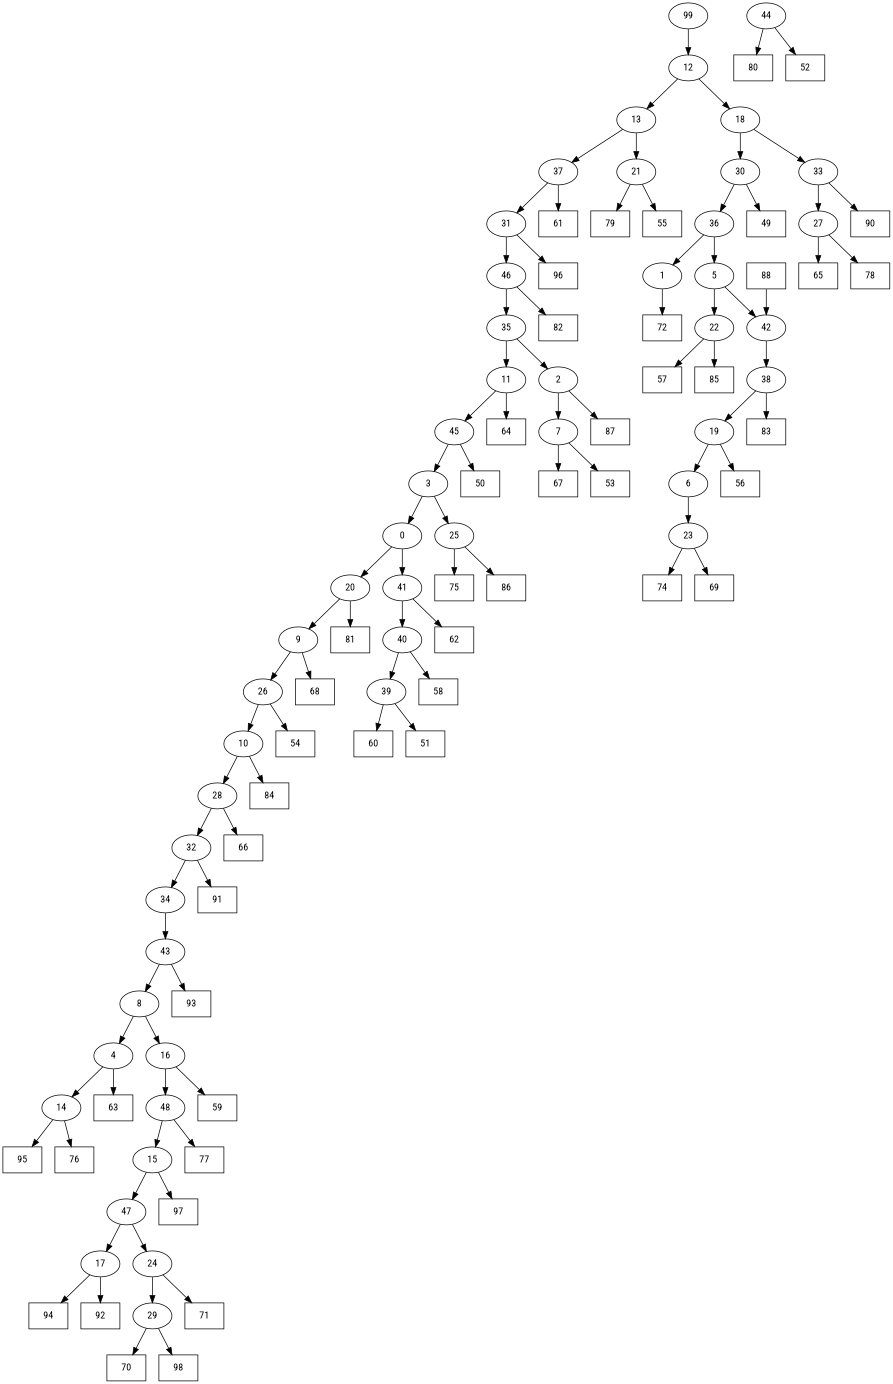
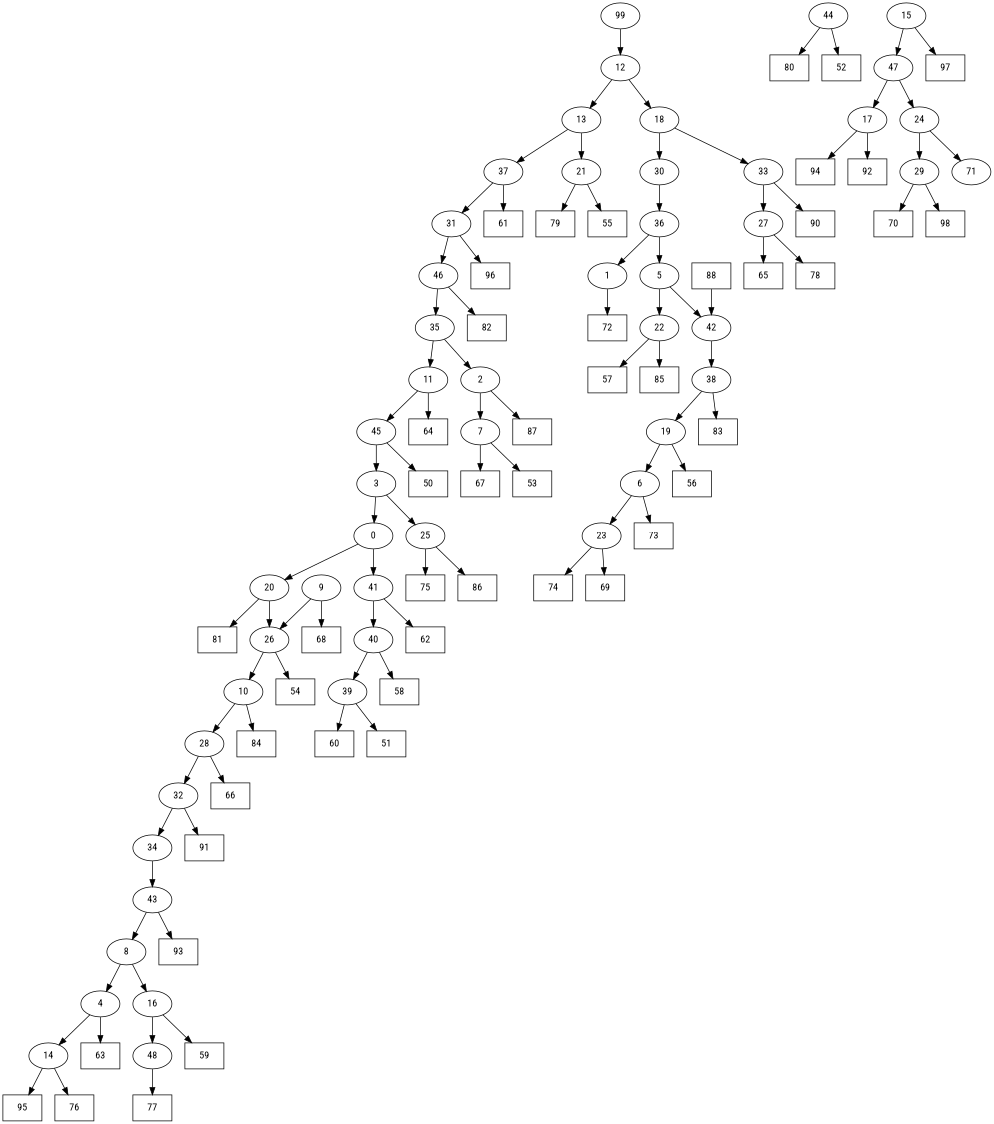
  digraph {
    fontname="Roboto Condensed"
    node [fontname="Roboto Condensed"]
    edge [fontname="Roboto Condensed"]
    n1 [label=0]
    n2 [label=20]
    n3 [label=41]
    n4 [label=9]
    n5 [label=81 shape=box]
    n6 [label=40]
    n7 [label=62 shape=box]
    n8 [label=1]
    n9 [label=72 shape=box]
    n10 [label=44]
    n11 [label=80 shape=box]
    n12 [label=52 shape=box]
    n13 [label=2]
    n14 [label=7]
    n15 [label=87 shape=box]
    n16 [label=67 shape=box]
    n17 [label=53 shape=box]
    n18 [label=3]
    n19 [label=25]
    n20 [label=75 shape=box]
    n21 [label=86 shape=box]
    n22 [label=4]
    n23 [label=14]
    n24 [label=63 shape=box]
    n25 [label=95 shape=box]
    n26 [label=76 shape=box]
    n27 [label=5]
    n28 [label=22]
    n29 [label=42]
    n30 [label=57 shape=box]
    n31 [label=85 shape=box]
    n32 [label=38]
    n33 [label=6]
    n34 [label=23]
+   n35 [label=73 shape=box]
    n36 [label=74 shape=box]
    n37 [label=69 shape=box]
    n38 [label=8]
    n39 [label=16]
    n40 [label=48]
    n41 [label=59 shape=box]
    n42 [label=26]
    n43 [label=68 shape=box]
    n44 [label=10]
    n45 [label=54 shape=box]
    n46 [label=28]
    n47 [label=84 shape=box]
    n48 [label=32]
    n49 [label=66 shape=box]
    n50 [label=11]
    n51 [label=45]
    n52 [label=64 shape=box]
    n53 [label=50 shape=box]
    n54 [label=12]
    n55 [label=13]
    n56 [label=18]
    n57 [label=21]
    n58 [label=37]
    n59 [label=30]
    n60 [label=33]
    n61 [label=79 shape=box]
    n62 [label=55 shape=box]
    n63 [label=31]
    n64 [label=61 shape=box]
    n65 [label=15]
    n66 [label=47]
    n67 [label=97 shape=box]
    n68 [label=17]
    n69 [label=24]
    n70 [label=77 shape=box]
    n71 [label=94 shape=box]
    n72 [label=92 shape=box]
    n73 [label=36]
-   n74 [label=49 shape=box]
    n75 [label=27]
    n76 [label=90 shape=box]
    n77 [label=19]
    n78 [label=56 shape=box]
    n79 [label=29]
-   n80 [label=71 shape=box]
+   n80 [label=71 shape=ellipse]
    n81 [label=70 shape=box]
    n82 [label=98 shape=box]
    n83 [label=65 shape=box]
    n84 [label=78 shape=box]
    n85 [label=34]
    n86 [label=91 shape=box]
    n87 [label=46]
    n88 [label=96 shape=box]
    n89 [label=35]
    n90 [label=82 shape=box]
    n91 [label=43]
    n92 [label=93 shape=box]
    n93 [label=83 shape=box]
    n94 [label=39]
    n95 [label=60 shape=box]
    n96 [label=51 shape=box]
    n97 [label=58 shape=box]
    n98 [label=88 shape=box]
    n99 [label=99]
    n1 -> n2
    n1 -> n3
-   n2 -> n4
+   n2 -> n42
    n2 -> n5
    n3 -> n6
    n3 -> n7
    n4 -> n42
    n4 -> n43
    n6 -> n94
    n6 -> n97
    n8 -> n9
    n10 -> n11
    n10 -> n12
    n13 -> n14
    n13 -> n15
    n14 -> n16
    n14 -> n17
    n18 -> n1
    n18 -> n19
    n19 -> n20
    n19 -> n21
    n22 -> n23
    n22 -> n24
    n23 -> n25
    n23 -> n26
    n27 -> n28
    n27 -> n29
    n28 -> n30
    n28 -> n31
    n29 -> n32
    n32 -> n77
    n32 -> n93
    n33 -> n34
+   n33 -> n35
    n34 -> n36
    n34 -> n37
    n38 -> n22
    n38 -> n39
    n39 -> n40
    n39 -> n41
-   n40 -> n65
    n40 -> n70
    n42 -> n44
    n42 -> n45
    n44 -> n46
    n44 -> n47
    n46 -> n48
    n46 -> n49
    n48 -> n85
    n48 -> n86
    n50 -> n51
    n50 -> n52
    n51 -> n18
    n51 -> n53
    n54 -> n55
    n54 -> n56
    n55 -> n57
    n55 -> n58
    n56 -> n59
    n56 -> n60
    n57 -> n61
    n57 -> n62
    n58 -> n63
    n58 -> n64
    n59 -> n73
-   n59 -> n74
    n60 -> n75
    n60 -> n76
    n63 -> n87
    n63 -> n88
    n65 -> n66
    n65 -> n67
    n66 -> n68
    n66 -> n69
    n68 -> n71
    n68 -> n72
    n69 -> n79
    n69 -> n80
    n73 -> n8
    n73 -> n27
    n75 -> n83
    n75 -> n84
    n77 -> n33
    n77 -> n78
    n79 -> n81
    n79 -> n82
    n85 -> n91
    n87 -> n89
    n87 -> n90
    n89 -> n13
    n89 -> n50
    n91 -> n38
    n91 -> n92
    n94 -> n95
    n94 -> n96
    n98 -> n29
    n99 -> n54
  }
